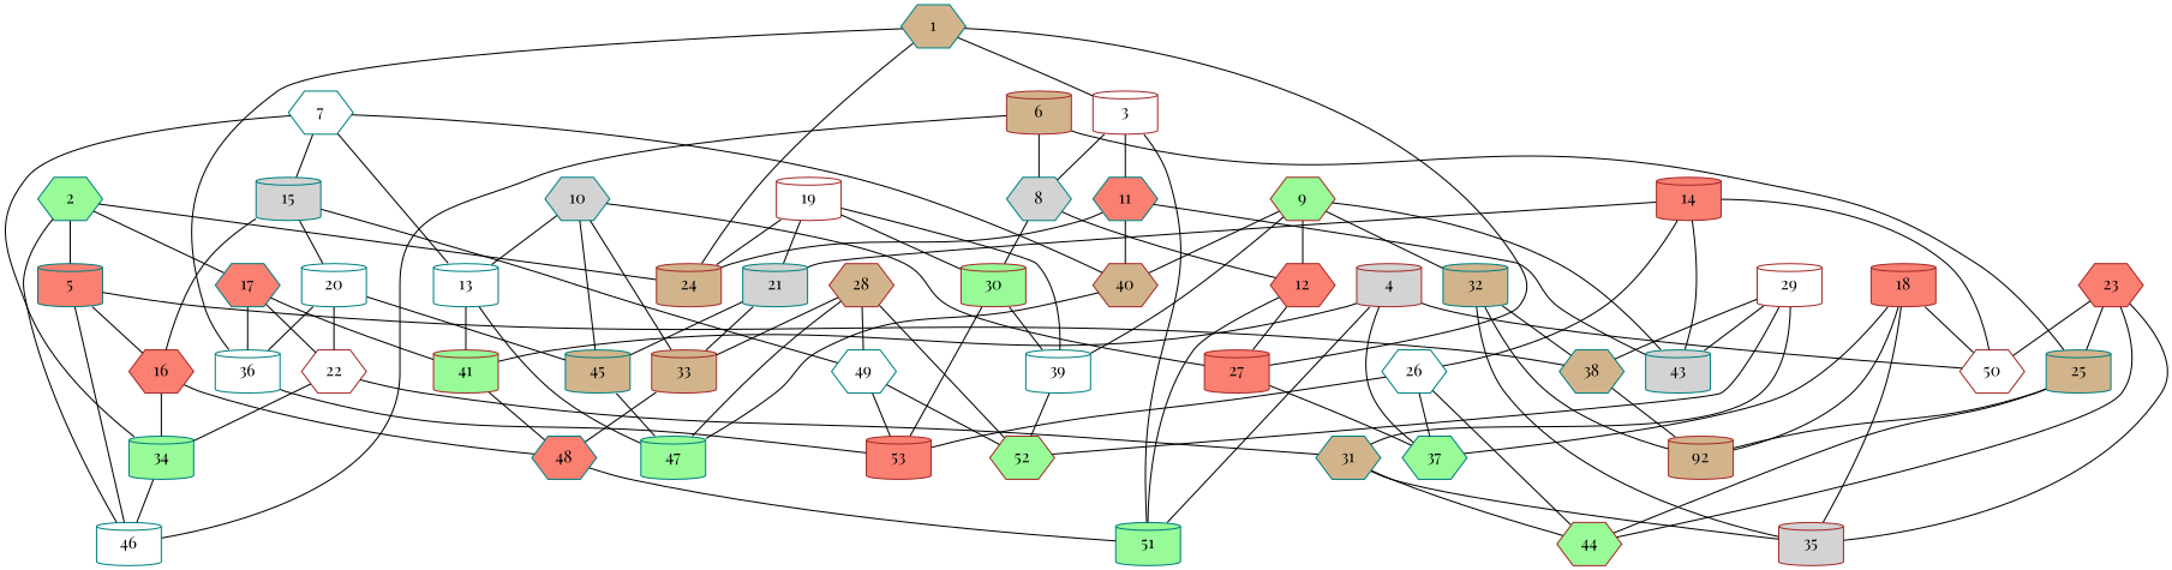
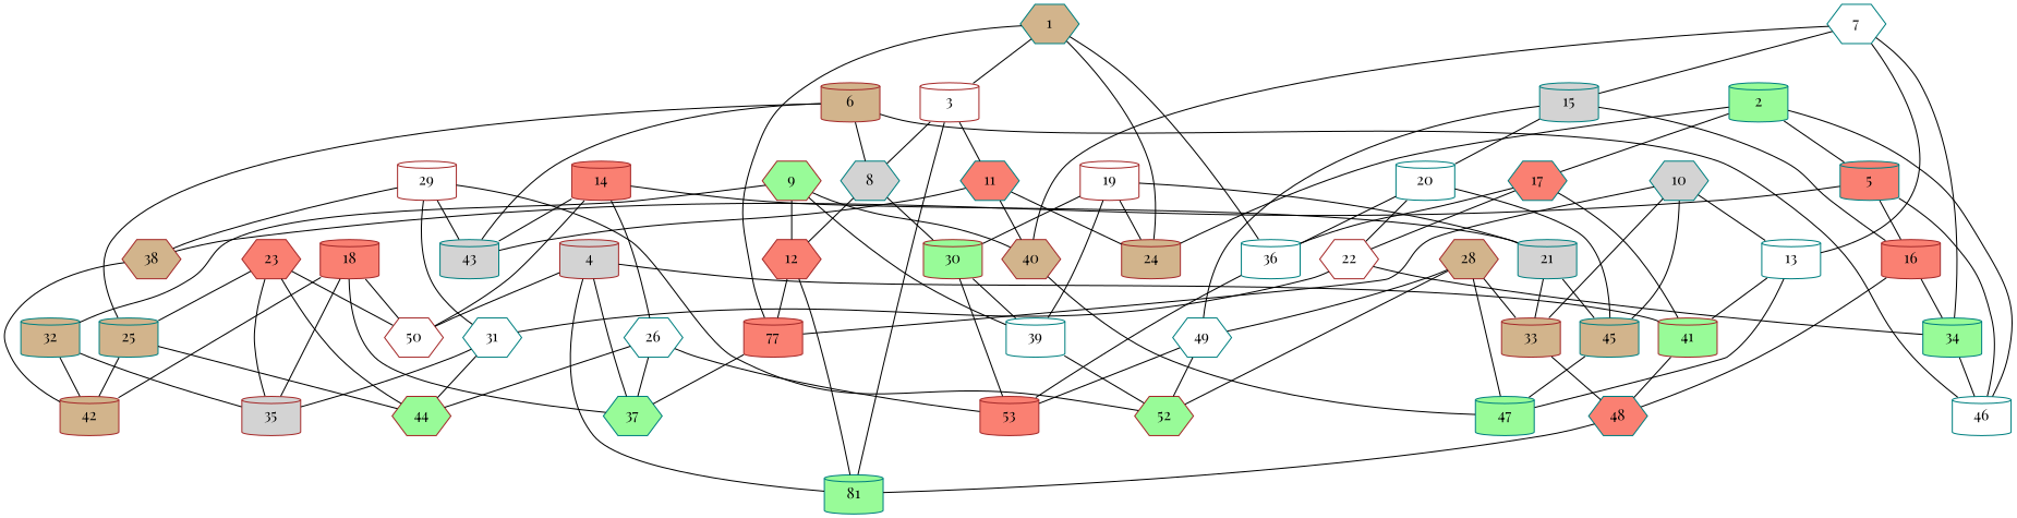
  graph {
    fontname="Playfair Display"
    node [color=teal fillcolor=white fontname="Playfair Display" shape=cylinder style=filled]
    edge [fontname="Playfair Display"]
    1 [fillcolor=tan shape=hexagon]
    3 [color=brown]
    24 [color=brown fillcolor=tan]
-   27 [color=brown fillcolor=salmon]
+   27 [color=brown fillcolor=salmon label=77]
    36
    8 [fillcolor=lightgrey shape=hexagon]
    11 [fillcolor=salmon shape=hexagon]
-   51 [fillcolor=palegreen]
+   51 [fillcolor=palegreen label=81]
    37 [fillcolor=palegreen shape=hexagon]
    53 [color=brown fillcolor=salmon]
-   2 [fillcolor=palegreen shape=hexagon]
+   2 [fillcolor=palegreen]
    5 [fillcolor=salmon]
    17 [fillcolor=salmon shape=hexagon]
    46
-   16 [color=brown fillcolor=salmon shape=hexagon]
-   38 [fillcolor=tan shape=hexagon]
+   16 [color=brown fillcolor=salmon]
+   38 [color=brown fillcolor=tan shape=hexagon]
    41 [color=brown fillcolor=palegreen]
    22 [color=brown shape=hexagon]
    12 [color=brown fillcolor=salmon shape=hexagon]
    30 [color=brown fillcolor=palegreen]
    43 [fillcolor=lightgrey]
    40 [color=brown fillcolor=tan shape=hexagon]
    4 [color=brown fillcolor=lightgrey]
    50 [color=brown shape=hexagon]
    48 [fillcolor=salmon shape=hexagon]
    34 [fillcolor=palegreen]
-   42 [color=brown fillcolor=tan label=92]
+   42 [color=brown fillcolor=tan]
    6 [color=brown fillcolor=tan]
    25 [fillcolor=tan]
    44 [color=brown fillcolor=palegreen shape=hexagon]
    7 [shape=hexagon]
    13
    15 [fillcolor=lightgrey]
    47 [fillcolor=palegreen]
    20
    49 [shape=hexagon]
    39
    9 [color=brown fillcolor=palegreen shape=hexagon]
    32 [fillcolor=tan]
    35 [color=brown fillcolor=lightgrey]
    52 [color=brown fillcolor=palegreen shape=hexagon]
    10 [fillcolor=lightgrey shape=hexagon]
    33 [color=brown fillcolor=tan]
    45 [fillcolor=tan]
    14 [color=brown fillcolor=salmon]
    21 [fillcolor=lightgrey]
    26 [shape=hexagon]
-   31 [fillcolor=tan shape=hexagon]
+   31 [shape=hexagon]
    18 [color=brown fillcolor=salmon]
    19 [color=brown]
    23 [color=brown fillcolor=salmon shape=hexagon]
    28 [color=brown fillcolor=tan shape=hexagon]
    29 [color=brown]
    1 -- 3
    1 -- 24
    1 -- 27
    1 -- 36
    3 -- 8
    3 -- 11
    3 -- 51
    27 -- 37
    36 -- 53
    8 -- 12
    8 -- 30
    11 -- 24
    11 -- 43
    11 -- 40
    2 -- 24
    2 -- 5
    2 -- 17
    2 -- 46
    5 -- 46
    5 -- 16
    5 -- 38
    17 -- 36
    17 -- 41
    17 -- 22
    16 -- 48
    16 -- 34
    38 -- 42
    41 -- 48
    22 -- 34
    22 -- 31
    12 -- 27
    12 -- 51
    30 -- 53
    30 -- 39
    40 -- 47
    4 -- 51
    4 -- 37
    4 -- 41
    4 -- 50
    48 -- 51
    34 -- 46
    6 -- 8
    6 -- 46
-   9 -- 43
+   6 -- 43
    6 -- 25
    25 -- 42
    25 -- 44
    7 -- 40
    7 -- 34
    7 -- 13
    7 -- 15
    13 -- 41
    13 -- 47
    15 -- 16
    15 -- 20
    15 -- 49
    20 -- 36
    20 -- 22
    20 -- 45
    49 -- 53
    49 -- 52
    39 -- 52
    9 -- 12
    9 -- 40
    9 -- 39
    9 -- 32
-   32 -- 38
    32 -- 42
    32 -- 35
    10 -- 27
    10 -- 13
    10 -- 33
    10 -- 45
    33 -- 48
    45 -- 47
    14 -- 43
    14 -- 50
    14 -- 21
    14 -- 26
    21 -- 33
    21 -- 45
    26 -- 37
    26 -- 53
    26 -- 44
    31 -- 44
    31 -- 35
    18 -- 37
    18 -- 50
    18 -- 42
    18 -- 35
    19 -- 24
    19 -- 30
    19 -- 39
    19 -- 21
    23 -- 50
    23 -- 25
    23 -- 44
    23 -- 35
    28 -- 47
    28 -- 49
    28 -- 52
    28 -- 33
    29 -- 38
    29 -- 43
    29 -- 52
    29 -- 31
  }
